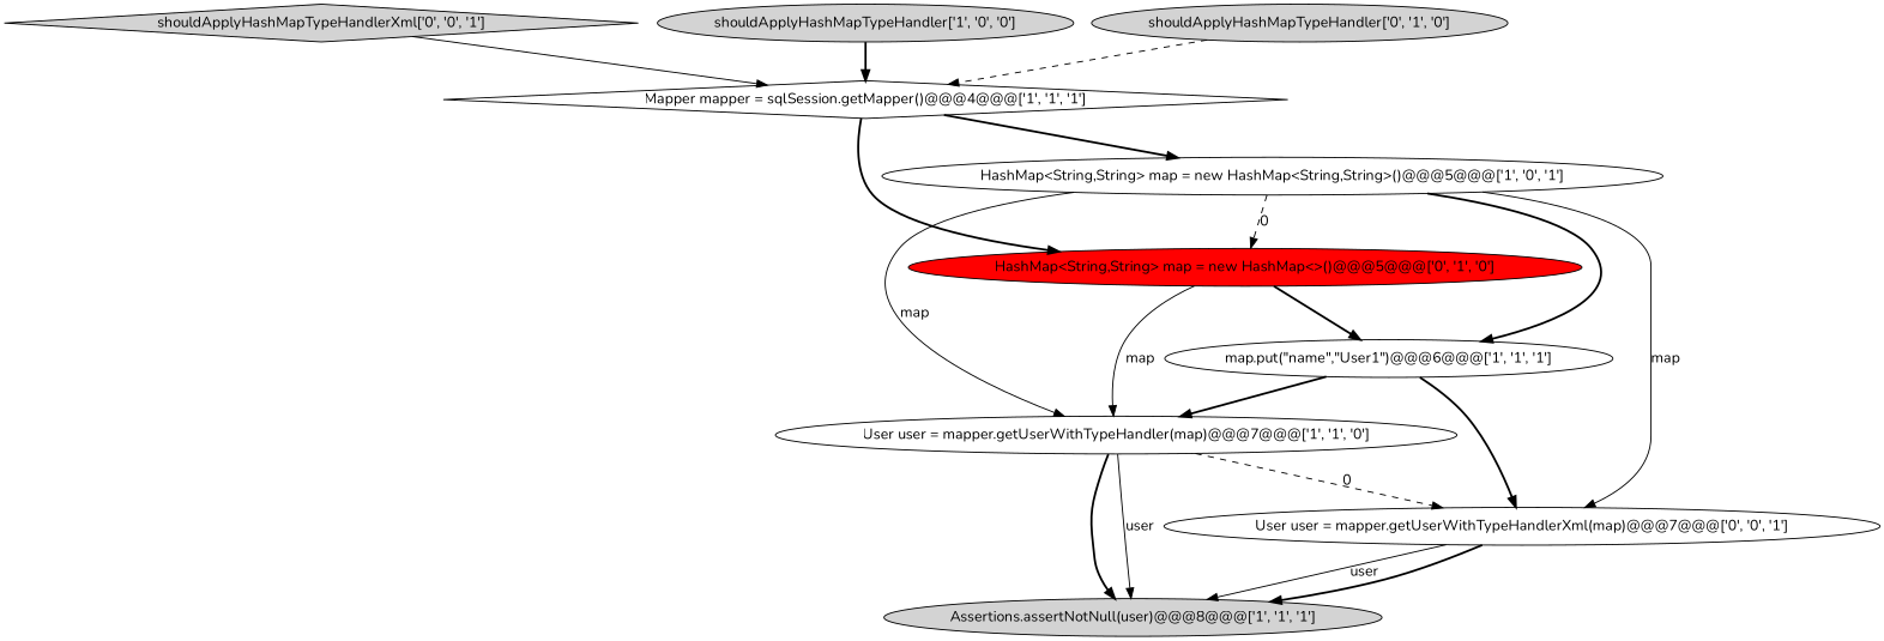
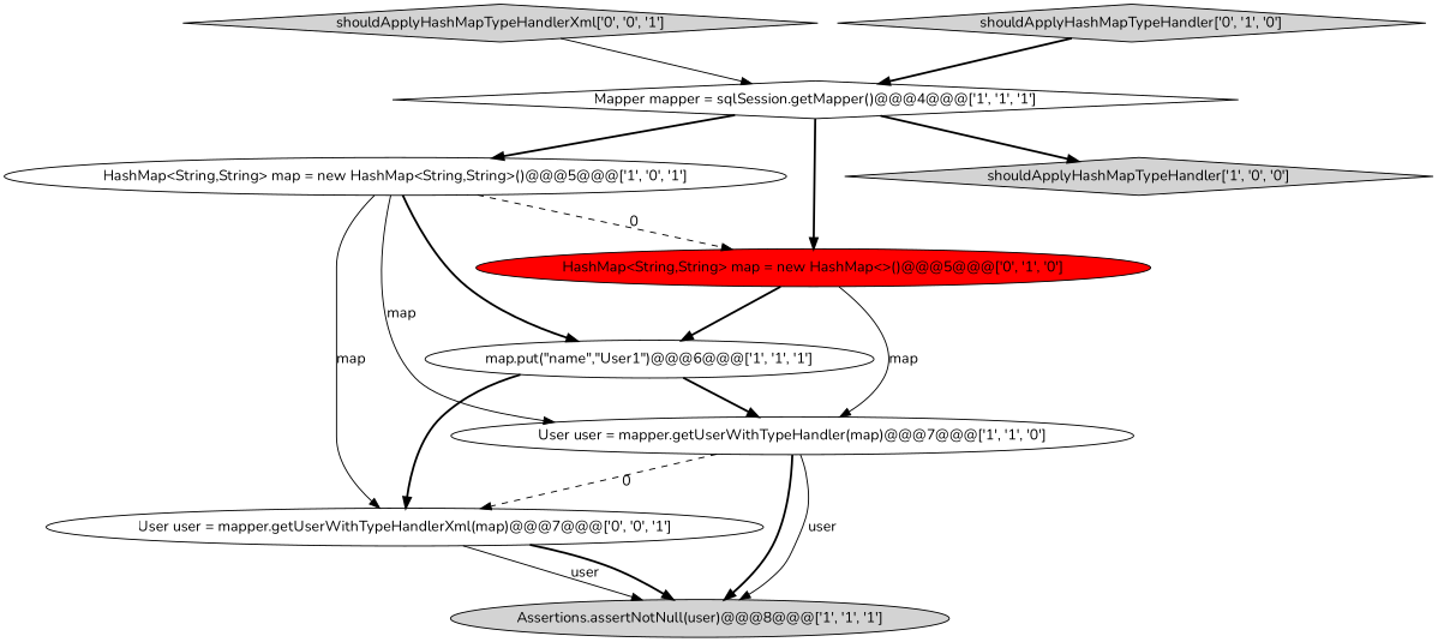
  digraph {
    fontname=Nunito
    node [fillcolor=white fontname=Nunito shape=ellipse style=filled]
    edge [fontname=Nunito style=bold]
    n1 [label="map.put(\"name\",\"User1\")@@@6@@@['1', '1', '1']"]
    n2 [label="User user = mapper.getUserWithTypeHandlerXml(map)@@@7@@@['0', '0', '1']"]
    n3 [label="User user = mapper.getUserWithTypeHandler(map)@@@7@@@['1', '1', '0']"]
    n4 [fillcolor=lightgray label="Assertions.assertNotNull(user)@@@8@@@['1', '1', '1']"]
    n5 [label="HashMap<String,String> map = new HashMap<String,String>()@@@5@@@['1', '0', '1']"]
    n6 [fillcolor=red label="HashMap<String,String> map = new HashMap<>()@@@5@@@['0', '1', '0']"]
    n7 [fillcolor=lightgray label="shouldApplyHashMapTypeHandlerXml['0', '0', '1']" shape=diamond]
    n8 [label="Mapper mapper = sqlSession.getMapper()@@@4@@@['1', '1', '1']" shape=diamond]
-   n9 [fillcolor=lightgray label="shouldApplyHashMapTypeHandler['1', '0', '0']"]
-   n10 [fillcolor=lightgray label="shouldApplyHashMapTypeHandler['0', '1', '0']"]
+   n9 [fillcolor=lightgray label="shouldApplyHashMapTypeHandler['1', '0', '0']" shape=diamond]
+   n10 [fillcolor=lightgray label="shouldApplyHashMapTypeHandler['0', '1', '0']" shape=diamond]
    n1 -> n2
    n1 -> n3
    n2 -> n4 [label=user style=solid]
    n2 -> n4
    n3 -> n2 [label=0 style=dashed]
    n3 -> n4
    n3 -> n4 [label=user style=solid]
    n5 -> n1
    n5 -> n2 [label=map style=solid]
    n5 -> n3 [label=map style=solid]
    n5 -> n6 [label=0 style=dashed]
    n6 -> n1
    n6 -> n3 [label=map style=solid]
    n7 -> n8 [style=solid]
    n8 -> n5
    n8 -> n6
-   n9 -> n8
-   n10 -> n8 [style=dashed]
+   n8 -> n9
+   n10 -> n8
  }
